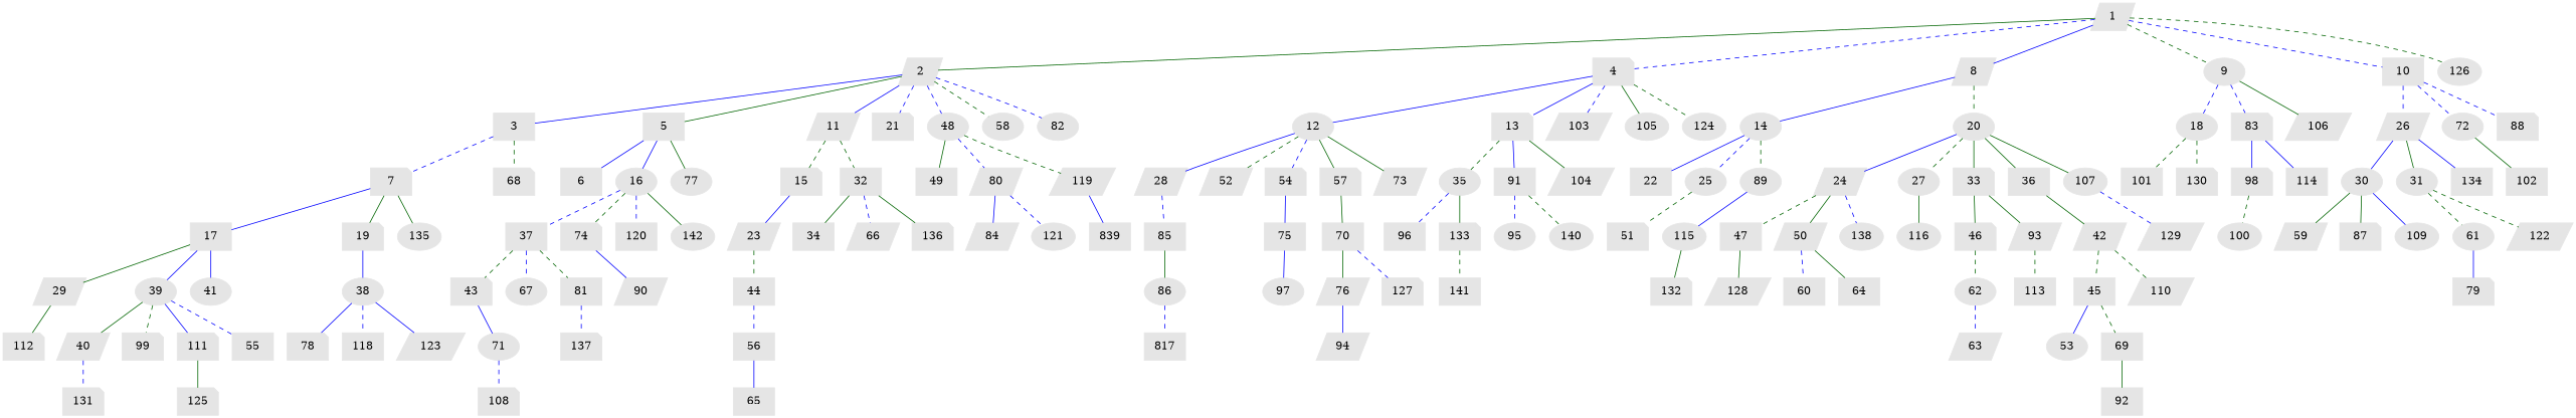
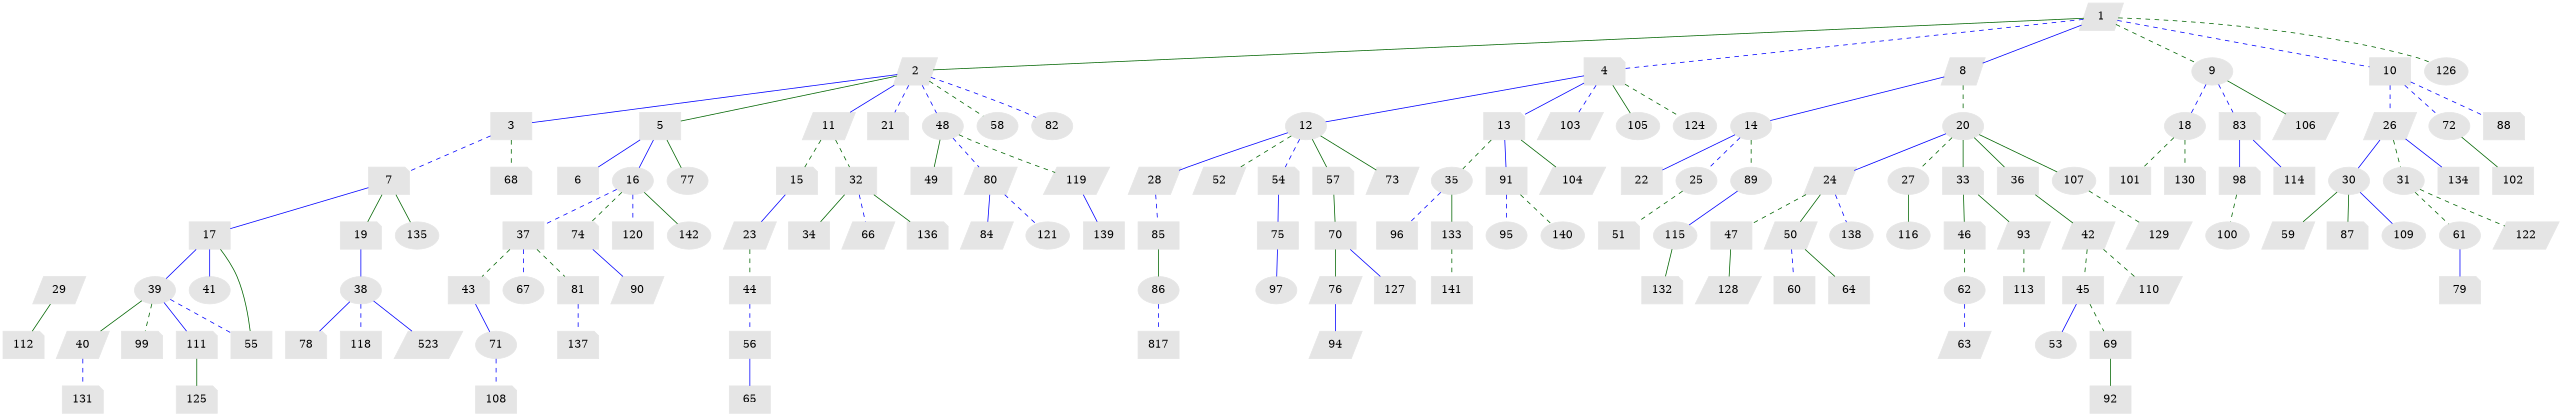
  graph {
    node [color=gray90 shape=ellipse style=filled]
    edge [color=darkgreen style=solid]
    1 [shape=parallelogram]
    2 [shape=parallelogram]
    4 [shape=note]
    8 [shape=parallelogram]
    9
    10 [shape=box]
    126
    3 [shape=box]
    5 [shape=box]
    11 [shape=parallelogram]
    21 [shape=note]
    48
    58
    82
    12
    13 [shape=note]
    103 [shape=parallelogram]
    105
    124
    14
    20
    18
    83 [shape=note]
    106 [shape=parallelogram]
    26 [shape=parallelogram]
    72
    88 [shape=note]
    7 [shape=note]
    68 [shape=note]
    6 [shape=box]
    16
    77
    15 [shape=note]
    32 [shape=box]
    49 [shape=box]
    80 [shape=parallelogram]
    119 [shape=parallelogram]
    17 [shape=box]
    19 [shape=note]
    135
    28 [shape=parallelogram]
    52 [shape=parallelogram]
    54 [shape=note]
    57 [shape=note]
    73 [shape=parallelogram]
    35
    91 [shape=box]
    104 [shape=parallelogram]
    37 [shape=box]
    74 [shape=note]
    120 [shape=box]
    142
    29 [shape=parallelogram]
    39
    41
    38
    22 [shape=box]
    25
    89
    24 [shape=parallelogram]
    27
    33 [shape=note]
    36 [shape=box]
    107
    101 [shape=box]
    130 [shape=note]
    98 [shape=note]
    114 [shape=box]
    30
    31
    134 [shape=box]
    102 [shape=box]
    23 [shape=parallelogram]
    34 [shape=box]
    66 [shape=parallelogram]
    136 [shape=note]
    85 [shape=box]
    75 [shape=box]
    70 [shape=box]
    96 [shape=box]
    133 [shape=note]
    95
    140
    51 [shape=note]
    115
    44 [shape=box]
    43 [shape=note]
    67
    81 [shape=box]
    90 [shape=parallelogram]
    112 [shape=note]
    40 [shape=parallelogram]
    55 [shape=box]
    99 [shape=note]
    111 [shape=note]
    78 [shape=note]
    118 [shape=box]
-   123 [shape=parallelogram]
+   123 [shape=parallelogram label=523]
    47 [shape=box]
    50 [shape=parallelogram]
    138
    116
    46 [shape=note]
    93 [shape=parallelogram]
    42 [shape=parallelogram]
    129 [shape=parallelogram]
    56 [shape=box]
    128 [shape=parallelogram]
    60 [shape=box]
    64 [shape=box]
    59 [shape=parallelogram]
    87 [shape=note]
    109
    61
    122 [shape=parallelogram]
    86
    79 [shape=note]
    62
    113 [shape=box]
    141 [shape=box]
    45 [shape=box]
    110 [shape=parallelogram]
    71
    137 [shape=note]
    131 [shape=note]
    125 [shape=note]
    53
    69 [shape=box]
    108 [shape=note]
    65 [shape=box]
    92 [shape=box]
    63 [shape=parallelogram]
    84 [shape=parallelogram]
    121
-   139 [shape=box label=839]
+   139 [shape=box]
    97
    76 [shape=parallelogram]
    127 [shape=note]
    94 [shape=parallelogram]
    100
    n141 [label=817 shape=box]
    132 [shape=note]
    1 -- 2
    1 -- 4 [color=blue style=dashed]
    1 -- 8 [color=blue]
    1 -- 9 [style=dashed]
    1 -- 10 [color=blue style=dashed]
    1 -- 126 [style=dashed]
    2 -- 3 [color=blue]
    2 -- 5
    2 -- 11 [color=blue]
    2 -- 21 [color=blue style=dashed]
    2 -- 48 [color=blue style=dashed]
    2 -- 58 [style=dashed]
    2 -- 82 [color=blue style=dashed]
    4 -- 12 [color=blue]
    4 -- 13 [color=blue]
    4 -- 103 [color=blue style=dashed]
    4 -- 105
    4 -- 124 [style=dashed]
    8 -- 14 [color=blue]
    8 -- 20 [style=dashed]
    9 -- 18 [color=blue style=dashed]
    9 -- 83 [color=blue style=dashed]
    9 -- 106
    10 -- 26 [color=blue style=dashed]
    10 -- 72 [color=blue style=dashed]
    10 -- 88 [color=blue style=dashed]
    3 -- 7 [color=blue style=dashed]
    3 -- 68 [style=dashed]
    5 -- 6 [color=blue]
    5 -- 16 [color=blue]
    5 -- 77
    11 -- 15 [style=dashed]
    11 -- 32 [style=dashed]
    48 -- 49
    48 -- 80 [color=blue style=dashed]
    48 -- 119 [style=dashed]
    12 -- 28 [color=blue]
    12 -- 52 [style=dashed]
    12 -- 54 [color=blue style=dashed]
    12 -- 57
    12 -- 73
    13 -- 35 [style=dashed]
    13 -- 91 [color=blue]
    13 -- 104
    14 -- 22 [color=blue]
    14 -- 25 [color=blue style=dashed]
    14 -- 89 [style=dashed]
    20 -- 24 [color=blue]
    20 -- 27 [style=dashed]
    20 -- 33
    20 -- 36
    20 -- 107
    18 -- 101 [style=dashed]
    18 -- 130 [style=dashed]
    83 -- 98 [color=blue]
    83 -- 114 [color=blue]
    26 -- 30 [color=blue]
-   26 -- 31
+   26 -- 31 [style=dashed]
    26 -- 134 [color=blue]
    72 -- 102
    7 -- 17 [color=blue]
    7 -- 19
    7 -- 135
    16 -- 37 [color=blue style=dashed]
    16 -- 74 [style=dashed]
    16 -- 120 [color=blue style=dashed]
    16 -- 142
    15 -- 23 [color=blue]
    32 -- 34
    32 -- 66 [color=blue style=dashed]
    32 -- 136
    80 -- 84 [color=blue]
    80 -- 121 [color=blue style=dashed]
    119 -- 139 [color=blue]
-   17 -- 29
+   17 -- 55
    17 -- 39 [color=blue]
    17 -- 41 [color=blue]
    19 -- 38 [color=blue]
    28 -- 85 [color=blue style=dashed]
    54 -- 75 [color=blue]
    57 -- 70
    35 -- 96 [color=blue style=dashed]
    35 -- 133
    91 -- 95 [color=blue style=dashed]
    91 -- 140 [style=dashed]
    37 -- 43 [style=dashed]
    37 -- 67 [color=blue style=dashed]
    37 -- 81 [style=dashed]
    74 -- 90 [color=blue]
    29 -- 112
    39 -- 40
    39 -- 55 [color=blue style=dashed]
    39 -- 99 [style=dashed]
    39 -- 111 [color=blue]
    38 -- 78 [color=blue]
    38 -- 118 [color=blue style=dashed]
    38 -- 123 [color=blue]
    25 -- 51 [style=dashed]
    89 -- 115 [color=blue]
    24 -- 47 [style=dashed]
    24 -- 50
    24 -- 138 [color=blue style=dashed]
    27 -- 116
    33 -- 46
    33 -- 93
    36 -- 42
-   107 -- 129 [color=blue style=dashed]
+   107 -- 129 [style=dashed]
    98 -- 100 [style=dashed]
    30 -- 59
    30 -- 87
    30 -- 109 [color=blue]
    31 -- 61 [style=dashed]
    31 -- 122 [style=dashed]
    23 -- 44 [style=dashed]
    85 -- 86
    75 -- 97 [color=blue]
    70 -- 76
-   70 -- 127 [color=blue style=dashed]
+   70 -- 127 [color=blue]
    133 -- 141 [style=dashed]
    115 -- 132
    44 -- 56 [color=blue style=dashed]
    43 -- 71 [color=blue]
    81 -- 137 [color=blue style=dashed]
    40 -- 131 [color=blue style=dashed]
    111 -- 125
    47 -- 128
    50 -- 60 [color=blue style=dashed]
    50 -- 64
    46 -- 62 [style=dashed]
    93 -- 113 [style=dashed]
    42 -- 45 [style=dashed]
    42 -- 110 [style=dashed]
    56 -- 65 [color=blue]
    61 -- 79 [color=blue]
    86 -- n141 [color=blue style=dashed]
    62 -- 63 [color=blue style=dashed]
    45 -- 53 [color=blue]
    45 -- 69 [style=dashed]
    71 -- 108 [color=blue style=dashed]
    69 -- 92
    76 -- 94 [color=blue]
  }
